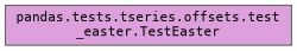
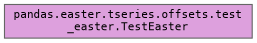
  digraph {
    rankdir=TB
    fontname="DejaVu Sans Mono"
-   n1 [color=grey40 fillcolor=plum fontname="DejaVu Sans Mono" fontsize=10 height=0.2 label="pandas.tests.tseries.offsets.test\l_easter.TestEaster" shape=box style=filled width=0.4]
+   n1 [color=grey40 fillcolor=plum fontname="DejaVu Sans Mono" fontsize=10 height=0.2 label="pandas.easter.tseries.offsets.test\l_easter.TestEaster" shape=box style=filled width=0.4]
  }
